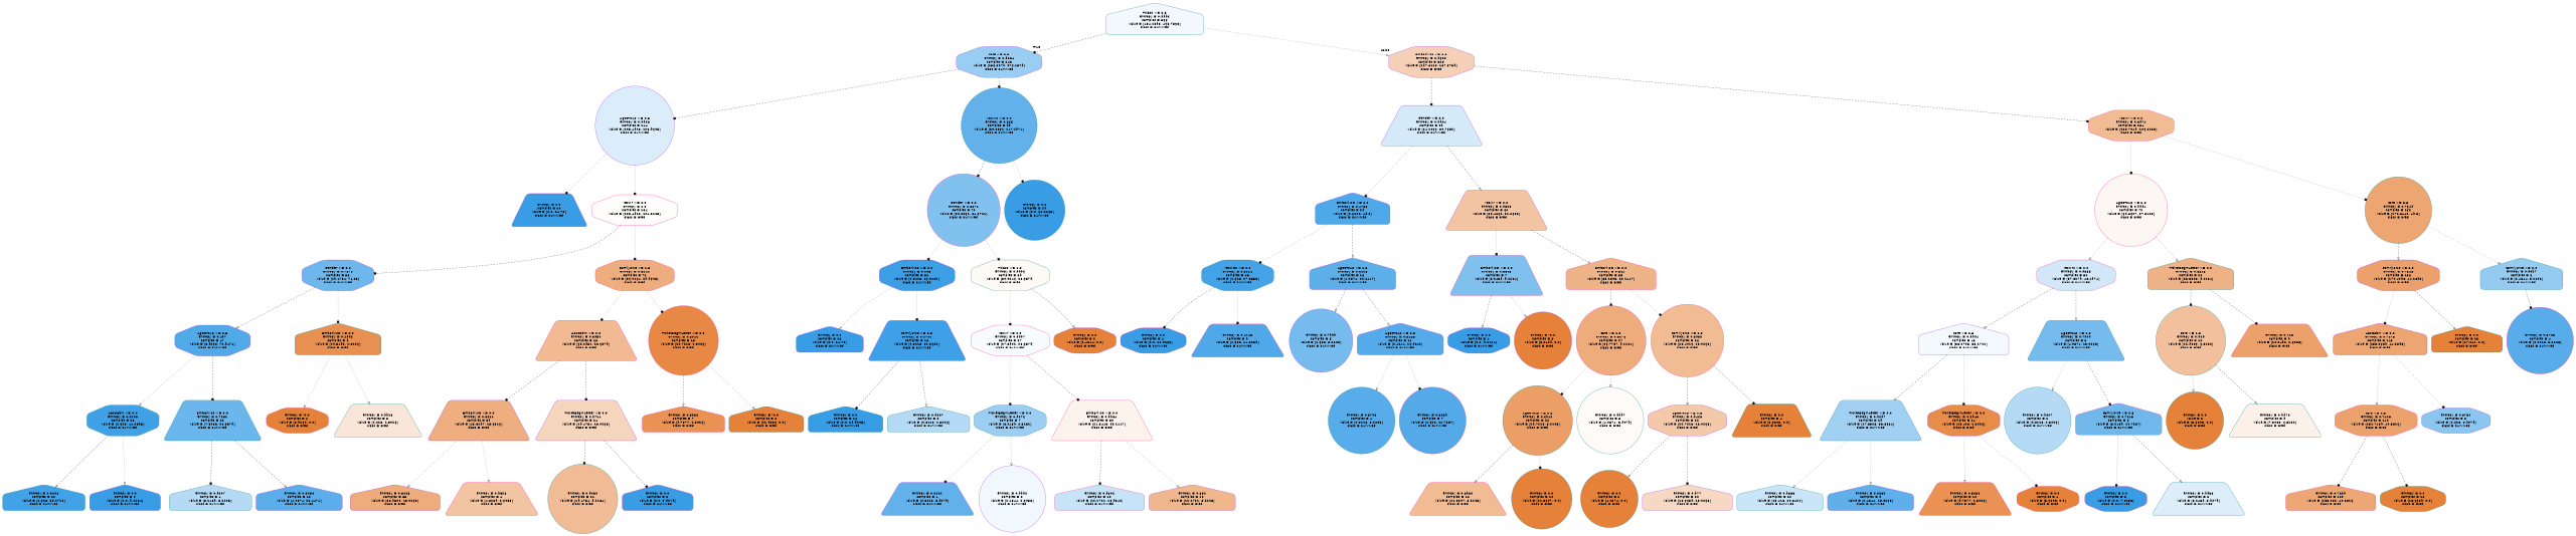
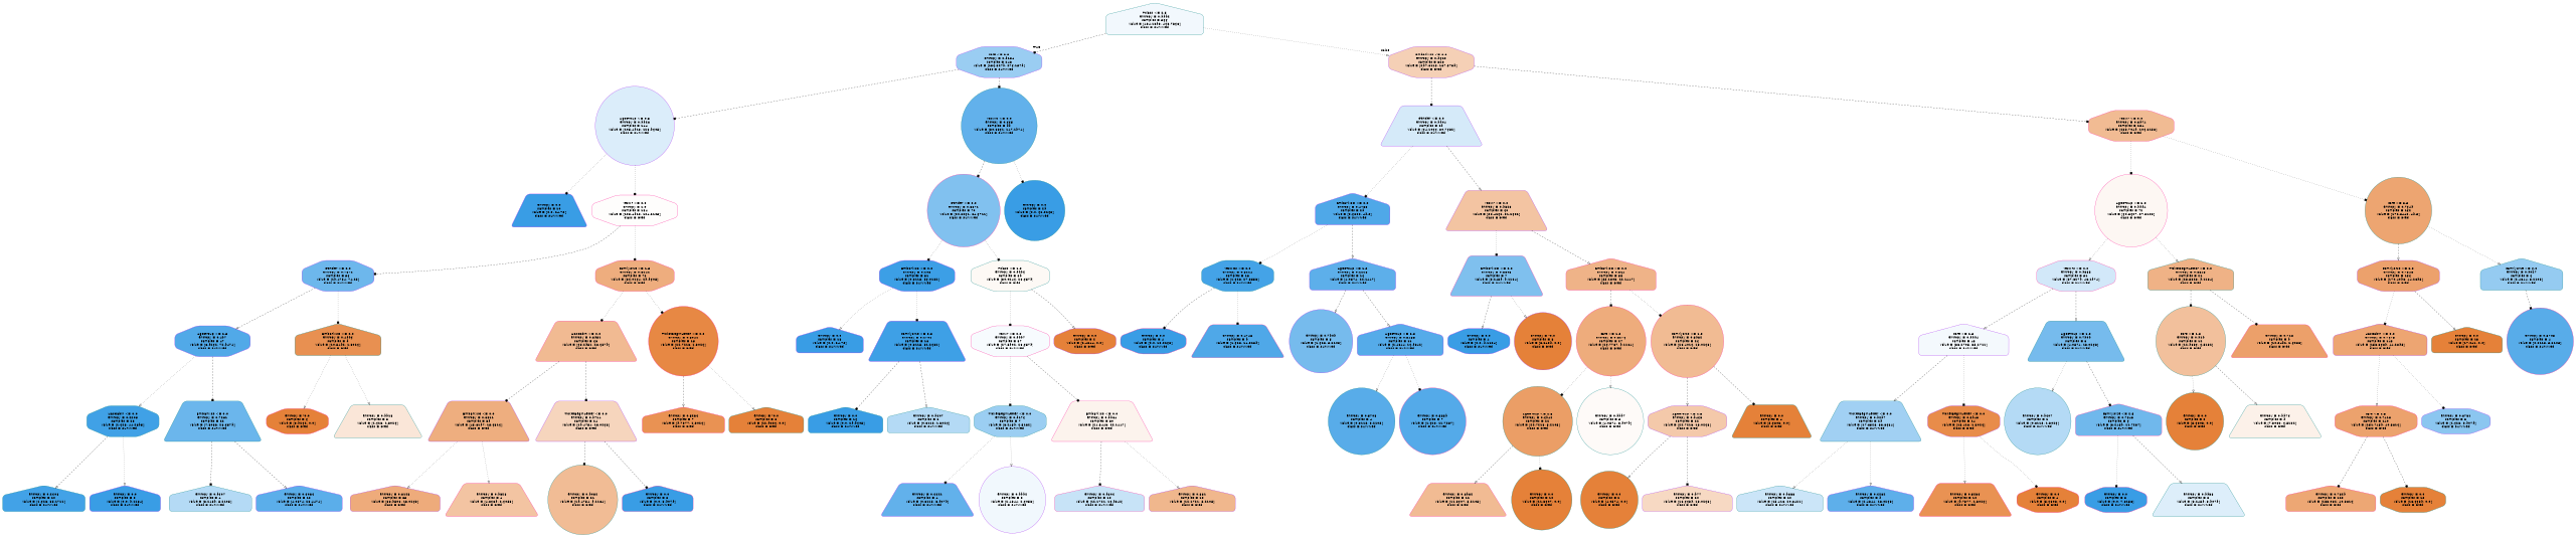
  digraph {
    node [color=teal fillcolor="#e58139ff" fontname=helvetica shape=house style="filled, rounded"]
    edge [arrowhead=box fontname=helvetica style=dotted]
    n1 [fillcolor="#399de510" label="Pclass <= 2.5\nentropy = 0.9992\nsamples = 566\nvalue = [434.1393, 463.7368]\nclass = Survived"]
    n2 [color=purple fillcolor="#399de581" label="Fare <= 3.5\nentropy = 0.9154\nsamples = 243\nvalue = [136.3279, 276.1579]\nclass = Survived" shape=octagon]
    n3 [color=purple fillcolor="#e581395e" label="EmbarkIsS <= 0.0\nentropy = 0.9625\nsamples = 323\nvalue = [297.8115, 187.5789]\nclass = Died" shape=octagon]
    n4 [color=purple fillcolor="#399de52e" label="AgeGroup <= 0.5\nentropy = 0.9928\nsamples = 144\nvalue = [105.4918, 128.9605]\nclass = Survived" shape=circle]
    n5 [fillcolor="#399de5ca" label="YesMrs <= 0.0\nentropy = 0.665\nsamples = 99\nvalue = [30.8361, 147.1974]\nclass = Survived" shape=circle]
    n6 [color=purple fillcolor="#399de535" label="Gender <= 0.0\nentropy = 0.9904\nsamples = 89\nvalue = [64.1066, 80.7632]\nclass = Survived" shape=trapezium]
    n7 [color=deeppink fillcolor="#e581398a" label="YesMr <= 0.0\nentropy = 0.8974\nsamples = 234\nvalue = [233.7049, 106.8158]\nclass = Died" shape=octagon]
    n8 [color=purple fillcolor="#399de5ff" label="entropy = 0.0\nsamples = 10\nvalue = [0.0, 24.75]\nclass = Survived" shape=trapezium]
    n9 [color=deeppink fillcolor="#e5813903" label="YesMr <= 0.0\nentropy = 1.0\nsamples = 134\nvalue = [105.4918, 104.2105]\nclass = Died" shape=octagon]
    n10 [color=deeppink fillcolor="#399de5a2" label="Gender <= 0.0\nentropy = 0.8371\nsamples = 70\nvalue = [30.8361, 84.6711]\nclass = Survived" shape=circle]
    n11 [fillcolor="#399de5ff" label="entropy = 0.0\nsamples = 29\nvalue = [0.0, 62.5263]\nclass = Survived" shape=circle]
    n12 [color=purple fillcolor="#399de5bc" label="Gender <= 0.0\nentropy = 0.7372\nsamples = 56\nvalue = [19.4754, 74.25]\nclass = Survived" shape=octagon]
    n13 [color=deeppink fillcolor="#e58139a6" label="FamilySize <= 1.5\nentropy = 0.8242\nsamples = 78\nvalue = [86.0164, 29.9605]\nclass = Died" shape=octagon]
    n14 [color=purple fillcolor="#399de5e0" label="AgeGroup <= 2.5\nentropy = 0.497\nsamples = 47\nvalue = [8.9262, 72.9474]\nclass = Survived" shape=octagon]
    n15 [fillcolor="#e58139e0" label="EmbarkIsC <= 0.0\nentropy = 0.4996\nsamples = 9\nvalue = [10.5492, 1.3026]\nclass = Died"]
    n16 [color=deeppink fillcolor="#e581398c" label="HasCabin <= 0.0\nentropy = 0.8951\nsamples = 63\nvalue = [63.2951, 28.6579]\nclass = Died" shape=trapezium]
    n17 [color=deeppink fillcolor="#e58139f0" label="TicketBeginLetter <= 0.0\nentropy = 0.3041\nsamples = 15\nvalue = [22.7213, 1.3026]\nclass = Died" shape=circle]
    n18 [fillcolor="#399de5f6" label="HasCabin <= 0.0\nentropy = 0.2205\nsamples = 25\nvalue = [1.623, 44.2895]\nclass = Survived" shape=octagon]
    n19 [fillcolor="#399de5be" label="EmbarkIsS <= 0.0\nentropy = 0.7281\nsamples = 22\nvalue = [7.3033, 28.6579]\nclass = Survived" shape=trapezium]
    n20 [color=deeppink label="entropy = -0.0\nsamples = 6\nvalue = [8.9262, 0.0]\nclass = Died" shape=octagon]
    n21 [fillcolor="#e5813932" label="entropy = 0.9913\nsamples = 3\nvalue = [1.623, 1.3026]\nclass = Died" shape=trapezium]
    n22 [fillcolor="#399de5f3" label="entropy = 0.2608\nsamples = 20\nvalue = [1.623, 35.1711]\nclass = Survived"]
    n23 [color=purple fillcolor="#399de5ff" label="entropy = 0.0\nsamples = 5\nvalue = [0.0, 9.1184]\nclass = Survived"]
    n24 [fillcolor="#399de560" label="entropy = 0.9607\nsamples = 4\nvalue = [3.2459, 5.2105]\nclass = Survived"]
    n25 [color=purple fillcolor="#399de5d3" label="entropy = 0.6036\nsamples = 18\nvalue = [4.0574, 23.4474]\nclass = Survived"]
    n26 [color=purple fillcolor="#e58139a4" label="EmbarkIsC <= 0.0\nentropy = 0.8311\nsamples = 39\nvalue = [43.8197, 15.6316]\nclass = Died" shape=trapezium]
    n27 [color=purple fillcolor="#e5813954" label="TicketBeginLetter <= 0.0\nentropy = 0.9714\nsamples = 24\nvalue = [19.4754, 13.0263]\nclass = Died" shape=trapezium]
    n28 [color=deeppink fillcolor="#e58139dd" label="entropy = 0.5236\nsamples = 7\nvalue = [9.7377, 1.3026]\nclass = Died"]
    n29 [label="entropy = -0.0\nsamples = 8\nvalue = [12.9836, 0.0]\nclass = Died"]
    n30 [color=purple fillcolor="#e58139aa" label="entropy = 0.8123\nsamples = 35\nvalue = [38.9508, 13.0263]\nclass = Died"]
    n31 [color=deeppink fillcolor="#e5813977" label="entropy = 0.9328\nsamples = 4\nvalue = [4.8689, 2.6053]\nclass = Died" shape=trapezium]
    n32 [fillcolor="#e5813988" label="entropy = 0.9032\nsamples = 21\nvalue = [19.4754, 9.1184]\nclass = Died" shape=circle]
    n33 [color=deeppink fillcolor="#399de5ff" label="entropy = 0.0\nsamples = 3\nvalue = [0.0, 3.9079]\nclass = Survived"]
    n34 [color=purple fillcolor="#399de5fb" label="EmbarkIsS <= 0.0\nentropy = 0.108\nsamples = 31\nvalue = [0.8115, 56.0132]\nclass = Survived" shape=octagon]
    n35 [fillcolor="#e581390c" label="Pclass <= 1.5\nentropy = 0.9996\nsamples = 39\nvalue = [30.0246, 28.6579]\nclass = Died" shape=octagon]
    n36 [color=purple fillcolor="#399de5ff" label="entropy = 0.0\nsamples = 13\nvalue = [0.0, 24.75]\nclass = Survived"]
    n37 [color=purple fillcolor="#399de5f8" label="FamilySize <= 3.5\nentropy = 0.1702\nsamples = 18\nvalue = [0.8115, 31.2632]\nclass = Survived" shape=trapezium]
    n38 [color=deeppink fillcolor="#399de50a" label="YesMr <= 0.0\nentropy = 0.9997\nsamples = 37\nvalue = [27.5902, 28.6579]\nclass = Survived" shape=octagon]
    n39 [color=purple label="entropy = 0.0\nsamples = 2\nvalue = [2.4344, 0.0]\nclass = Died" shape=octagon]
    n40 [fillcolor="#399de5ff" label="entropy = 0.0\nsamples = 16\nvalue = [0.0, 29.9605]\nclass = Survived"]
    n41 [fillcolor="#399de560" label="entropy = 0.9607\nsamples = 2\nvalue = [0.8115, 1.3026]\nclass = Survived"]
    n42 [fillcolor="#399de580" label="TicketBeginLetter <= 0.0\nentropy = 0.9176\nsamples = 7\nvalue = [3.2459, 6.5132]\nclass = Survived" shape=octagon]
    n43 [color=deeppink fillcolor="#e5813917" label="EmbarkIsS <= 0.0\nentropy = 0.9984\nsamples = 30\nvalue = [24.3443, 22.1447]\nclass = Died" shape=trapezium]
    n44 [color=purple fillcolor="#399de5ca" label="entropy = 0.6621\nsamples = 4\nvalue = [0.8115, 3.9079]\nclass = Survived" shape=trapezium]
    n45 [color=purple fillcolor="#399de511" label="entropy = 0.9992\nsamples = 3\nvalue = [2.4344, 2.6053]\nclass = Survived" shape=circle]
    n46 [color=deeppink fillcolor="#399de548" label="entropy = 0.9806\nsamples = 15\nvalue = [12.1721, 16.9342]\nclass = Survived"]
    n47 [color=purple fillcolor="#e5813992" label="entropy = 0.881\nsamples = 15\nvalue = [12.1721, 5.2105]\nclass = Died"]
    n48 [color=purple fillcolor="#399de5e2" label="EmbarkIsQ <= 0.0\nentropy = 0.4783\nsamples = 29\nvalue = [5.6803, 49.5]\nclass = Survived"]
    n49 [color=purple fillcolor="#e5813977" label="YesMr <= 0.0\nentropy = 0.9328\nsamples = 60\nvalue = [58.4262, 31.2632]\nclass = Died" shape=trapezium]
    n50 [color=deeppink fillcolor="#e581390f" label="AgeGroup <= 2.5\nentropy = 0.9994\nsamples = 72\nvalue = [60.8607, 57.3158]\nclass = Died" shape=circle]
    n51 [fillcolor="#e58139b6" label="Fare <= 3.5\nentropy = 0.7649\nsamples = 162\nvalue = [172.8443, 49.5]\nclass = Died" shape=circle]
    n52 [fillcolor="#399de5f0" label="YesMiss <= 0.0\nentropy = 0.3114\nsamples = 13\nvalue = [1.623, 27.3553]\nclass = Survived" shape=octagon]
    n53 [color=purple fillcolor="#399de5d0" label="AgeGroup <= 1.5\nentropy = 0.6218\nsamples = 16\nvalue = [4.0574, 22.1447]\nclass = Survived"]
    n54 [color=deeppink fillcolor="#399de5a4" label="EmbarkIsQ <= 0.0\nentropy = 0.8305\nsamples = 7\nvalue = [3.2459, 9.1184]\nclass = Survived" shape=trapezium]
    n55 [color=deeppink fillcolor="#e5813999" label="EmbarkIsC <= 0.0\nentropy = 0.864\nsamples = 53\nvalue = [55.1803, 22.1447]\nclass = Died"]
    n56 [color=deeppink fillcolor="#399de5ff" label="entropy = 0.0\nsamples = 4\nvalue = [0.0, 13.0263]\nclass = Survived" shape=octagon]
    n57 [color=deeppink fillcolor="#399de5e2" label="entropy = 0.4745\nsamples = 9\nvalue = [1.623, 14.3289]\nclass = Survived" shape=trapezium]
    n58 [color=purple fillcolor="#399de5b0" label="entropy = 0.7909\nsamples = 5\nvalue = [1.623, 5.2105]\nclass = Survived" shape=circle]
    n59 [color=purple fillcolor="#399de5da" label="AgeGroup <= 2.5\nentropy = 0.5455\nsamples = 11\nvalue = [2.4344, 16.9342]\nclass = Survived"]
    n60 [fillcolor="#399de5d7" label="entropy = 0.5703\nsamples = 4\nvalue = [0.8115, 5.2105]\nclass = Survived" shape=circle]
    n61 [color=deeppink fillcolor="#399de5dc" label="entropy = 0.5339\nsamples = 7\nvalue = [1.623, 11.7237]\nclass = Survived" shape=circle]
    n62 [color=purple fillcolor="#399de5ff" label="entropy = 0.0\nsamples = 4\nvalue = [0.0, 9.1184]\nclass = Survived" shape=octagon]
    n63 [color=purple label="entropy = -0.0\nsamples = 3\nvalue = [3.2459, 0.0]\nclass = Died" shape=circle]
    n64 [color=deeppink fillcolor="#e58139a8" label="Fare <= 1.5\nentropy = 0.8176\nsamples = 27\nvalue = [26.7787, 9.1184]\nclass = Died" shape=circle]
    n65 [color=deeppink fillcolor="#e581398a" label="FamilySize <= 1.5\nentropy = 0.8982\nsamples = 26\nvalue = [28.4016, 13.0263]\nclass = Died" shape=circle]
    n66 [fillcolor="#e58139c5" label="AgeGroup <= 2.5\nentropy = 0.6942\nsamples = 22\nvalue = [22.7213, 5.2105]\nclass = Died" shape=circle]
    n67 [fillcolor="#e5813909" label="entropy = 0.9997\nsamples = 5\nvalue = [4.0574, 3.9079]\nclass = Died" shape=circle]
    n68 [color=purple fillcolor="#e581396d" label="AgeGroup <= 1.5\nentropy = 0.9463\nsamples = 22\nvalue = [22.7213, 13.0263]\nclass = Died" shape=octagon]
    n69 [label="entropy = 0.0\nsamples = 4\nvalue = [5.6803, 0.0]\nclass = Died" shape=trapezium]
    n70 [color=deeppink fillcolor="#e581398a" label="entropy = 0.8982\nsamples = 12\nvalue = [11.3607, 5.2105]\nclass = Died" shape=trapezium]
    n71 [label="entropy = 0.0\nsamples = 10\nvalue = [11.3607, 0.0]\nclass = Died" shape=circle]
    n72 [label="entropy = 0.0\nsamples = 2\nvalue = [4.0574, 0.0]\nclass = Died" shape=circle]
    n73 [color=purple fillcolor="#e581394d" label="entropy = 0.977\nsamples = 20\nvalue = [18.6639, 13.0263]\nclass = Died"]
    n74 [color=deeppink fillcolor="#399de53a" label="YesMrs <= 0.0\nentropy = 0.9883\nsamples = 51\nvalue = [37.3279, 48.1974]\nclass = Survived" shape=octagon]
    n75 [fillcolor="#e581399c" label="TicketBeginLetter <= 0.0\nentropy = 0.8545\nsamples = 21\nvalue = [23.5328, 9.1184]\nclass = Died"]
    n76 [color=purple fillcolor="#e58139bd" label="FamilySize <= 2.5\nentropy = 0.7343\nsamples = 156\nvalue = [170.4098, 44.2895]\nclass = Died" shape=octagon]
    n77 [fillcolor="#399de588" label="FamilySize <= 6.0\nentropy = 0.9027\nsamples = 6\nvalue = [2.4344, 5.2105]\nclass = Survived"]
    n78 [color=purple fillcolor="#399de50e" label="Fare <= 2.5\nentropy = 0.9994\nsamples = 43\nvalue = [33.2705, 35.1711]\nclass = Survived"]
    n79 [fillcolor="#399de5b0" label="AgeGroup <= 1.5\nentropy = 0.7909\nsamples = 8\nvalue = [4.0574, 13.0263]\nclass = Survived" shape=trapezium]
    n80 [fillcolor="#e581397f" label="Fare <= 1.5\nentropy = 0.919\nsamples = 12\nvalue = [12.9836, 6.5132]\nclass = Died" shape=circle]
    n81 [color=deeppink fillcolor="#e58139c0" label="entropy = 0.718\nsamples = 9\nvalue = [10.5492, 2.6053]\nclass = Died" shape=trapezium]
    n82 [fillcolor="#399de579" label="TicketBeginLetter <= 0.0\nentropy = 0.9297\nsamples = 29\nvalue = [17.8525, 33.8684]\nclass = Survived" shape=trapezium]
    n83 [color=purple fillcolor="#e58139e9" label="TicketBeginLetter <= 0.0\nentropy = 0.3948\nsamples = 14\nvalue = [15.418, 1.3026]\nclass = Died" shape=octagon]
    n84 [fillcolor="#399de560" label="entropy = 0.9607\nsamples = 2\nvalue = [0.8115, 1.3026]\nclass = Survived" shape=circle]
    n85 [color=deeppink fillcolor="#399de5b8" label="FamilySize <= 2.5\nentropy = 0.7543\nsamples = 6\nvalue = [3.2459, 11.7237]\nclass = Survived"]
    n86 [fillcolor="#399de542" label="entropy = 0.9838\nsamples = 20\nvalue = [15.418, 20.8421]\nclass = Survived"]
    n87 [color=purple fillcolor="#399de5cf" label="entropy = 0.6282\nsamples = 9\nvalue = [2.4344, 13.0263]\nclass = Survived"]
    n88 [color=deeppink fillcolor="#e58139dd" label="entropy = 0.5236\nsamples = 10\nvalue = [9.7377, 1.3026]\nclass = Died" shape=trapezium]
    n89 [color=deeppink label="entropy = 0.0\nsamples = 4\nvalue = [5.6803, 0.0]\nclass = Died" shape=octagon]
    n90 [color=deeppink fillcolor="#399de5ff" label="entropy = 0.0\nsamples = 3\nvalue = [0.0, 7.8158]\nclass = Survived" shape=octagon]
    n91 [fillcolor="#399de52b" label="entropy = 0.9938\nsamples = 3\nvalue = [3.2459, 3.9079]\nclass = Survived" shape=trapezium]
-   n92 [label="entropy = 0.0\nvalue = 3\nvalue = [5.6803, 0.0]\nclass = Died" shape=circle]
+   n92 [label="entropy = 0.0\nsamples = 3\nvalue = [5.6803, 0.0]\nclass = Died" shape=circle]
    n93 [fillcolor="#e581391c" label="entropy = 0.9976\nsamples = 9\nvalue = [7.3033, 6.5132]\nclass = Died" shape=trapezium]
    n94 [color=purple fillcolor="#e58139b5" label="HasCabin <= 0.0\nentropy = 0.7675\nsamples = 143\nvalue = [153.3689, 44.2895]\nclass = Died"]
    n95 [label="entropy = 0.0\nsamples = 13\nvalue = [17.041, 0.0]\nclass = Died"]
    n96 [color=deeppink fillcolor="#399de5d7" label="entropy = 0.5703\nsamples = 4\nvalue = [0.8115, 5.2105]\nclass = Survived" shape=circle]
    n97 [color=deeppink fillcolor="#e58139bb" label="Fare <= 1.5\nentropy = 0.7418\nsamples = 140\nvalue = [151.7459, 40.3816]\nclass = Died" shape=octagon]
    n98 [color=purple fillcolor="#399de595" label="entropy = 0.8731\nsamples = 3\nvalue = [1.623, 3.9079]\nclass = Survived" shape=octagon]
    n99 [color=deeppink fillcolor="#e58139b2" label="entropy = 0.7829\nsamples = 125\nvalue = [133.082, 40.3816]\nclass = Died"]
    n100 [label="entropy = 0.0\nsamples = 15\nvalue = [18.6639, 0.0]\nclass = Died" shape=octagon]
    n1 -> n2 [headlabel=True labelangle=45 labeldistance=2.5 style=dashed]
    n1 -> n3 [arrowhead=onormal headlabel=False labelangle=-45 labeldistance=2.5]
    n2 -> n4 [style=dashed]
    n2 -> n5 [style=dashed]
    n3 -> n6 [style=dashed]
    n3 -> n7 [style=dashed]
    n4 -> n8
    n4 -> n9
    n5 -> n10 [style=dashed]
    n5 -> n11
    n6 -> n48
    n6 -> n49 [arrowhead=onormal style=dashed]
    n7 -> n50
    n7 -> n51
    n9 -> n12 [style=dashed]
    n9 -> n13
    n10 -> n34
    n10 -> n35
    n12 -> n14 [arrowhead=onormal style=dashed]
    n12 -> n15
    n13 -> n16
    n13 -> n17
    n14 -> n18 [arrowhead=onormal]
    n14 -> n19 [style=dashed]
    n15 -> n20 [arrowhead=onormal]
    n15 -> n21 [arrowhead=onormal]
    n16 -> n26 [style=dashed]
    n16 -> n27 [style=dashed]
    n17 -> n28 [arrowhead=onormal style=dashed]
    n17 -> n29 [arrowhead=onormal]
    n18 -> n22 [arrowhead=onormal style=dashed]
    n18 -> n23 [arrowhead=onormal]
    n19 -> n24 [style=dashed]
    n19 -> n25 [arrowhead=onormal style=dashed]
    n26 -> n30 [arrowhead=onormal]
    n26 -> n31 [arrowhead=onormal]
    n27 -> n32 [style=dashed]
    n27 -> n33 [style=dashed]
    n34 -> n36 [arrowhead=onormal]
    n34 -> n37
    n35 -> n38
    n35 -> n39 [arrowhead=onormal style=dashed]
    n37 -> n40 [style=dashed]
    n37 -> n41 [arrowhead=onormal style=dashed]
    n38 -> n42
    n38 -> n43 [style=dashed]
    n42 -> n44
    n42 -> n45 [arrowhead=onormal]
    n43 -> n46 [style=dashed]
    n43 -> n47 [arrowhead=onormal]
    n48 -> n52
    n48 -> n53 [arrowhead=onormal style=dashed]
    n49 -> n54
    n49 -> n55 [arrowhead=onormal style=dashed]
    n50 -> n74 [arrowhead=onormal]
    n50 -> n75 [arrowhead=onormal]
    n51 -> n76 [arrowhead=onormal style=dashed]
    n51 -> n77 [arrowhead=onormal]
    n52 -> n56 [style=dashed]
    n52 -> n57
    n53 -> n58 [arrowhead=onormal style=dashed]
    n53 -> n59 [arrowhead=onormal style=dashed]
    n54 -> n62 [arrowhead=onormal style=dashed]
    n54 -> n63 [arrowhead=onormal]
    n55 -> n64 [style=dashed]
    n55 -> n65
    n59 -> n60 [arrowhead=onormal]
    n59 -> n61
    n64 -> n66
    n64 -> n67 [arrowhead=onormal]
    n65 -> n68 [arrowhead=onormal style=dashed]
    n65 -> n69 [style=dashed]
    n66 -> n70 [arrowhead=onormal style=dashed]
    n66 -> n71
    n68 -> n72 [arrowhead=onormal style=dashed]
    n68 -> n73 [style=dashed]
    n74 -> n78 [arrowhead=onormal style=dashed]
    n74 -> n79 [arrowhead=onormal style=dashed]
    n75 -> n80 [style=dashed]
    n75 -> n81 [style=dashed]
    n76 -> n94
    n76 -> n95 [arrowhead=onormal style=dashed]
    n77 -> n96 [style=dashed]
    n78 -> n82 [arrowhead=onormal style=dashed]
    n78 -> n83
    n79 -> n84 [arrowhead=onormal]
    n79 -> n85 [style=dashed]
    n80 -> n92 [arrowhead=onormal]
    n80 -> n93 [arrowhead=onormal style=dashed]
    n82 -> n86 [arrowhead=onormal]
    n82 -> n87 [arrowhead=onormal]
    n83 -> n88 [arrowhead=onormal]
    n83 -> n89
    n85 -> n90
    n85 -> n91 [arrowhead=onormal style=dashed]
    n94 -> n97 [arrowhead=onormal]
    n94 -> n98
    n97 -> n99 [style=dashed]
    n97 -> n100 [style=dashed]
  }
